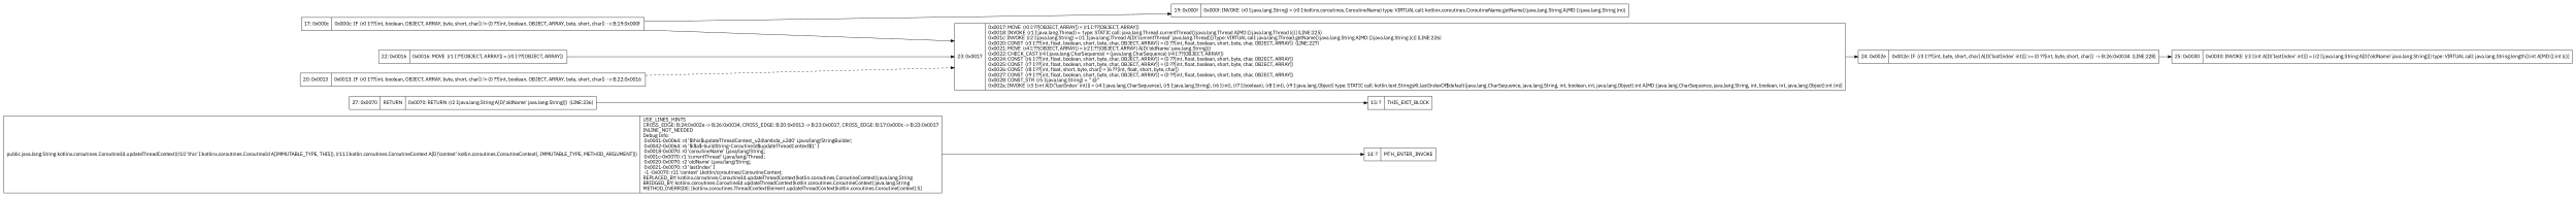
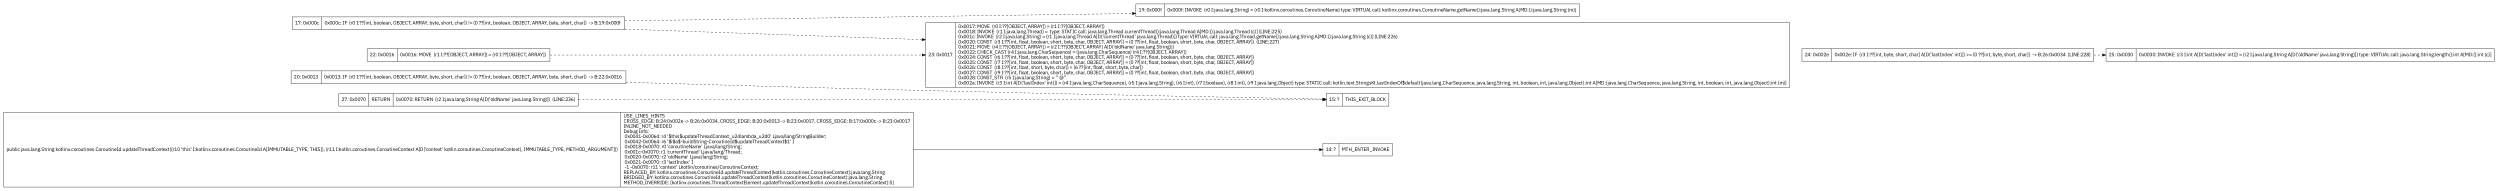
  digraph {
    fontname="IBM Plex Sans"
    rankdir=LR
    node [fontname="IBM Plex Sans" shape=record]
    edge [fontname="IBM Plex Sans"]
    n1 [label="{14\:\ ?|MTH_ENTER_INVOKE\l}"]
    n2 [label="{17\:\ 0x000c|0x000c: IF  (r0 I:??[int, boolean, OBJECT, ARRAY, byte, short, char]) != (0 ??[int, boolean, OBJECT, ARRAY, byte, short, char])  \-\> B:19:0x000f \l}"]
    n3 [label="{19\:\ 0x000f|0x000f: INVOKE  (r0 I:java.lang.String) = (r0 I:kotlinx.coroutines.CoroutineName) type: VIRTUAL call: kotlinx.coroutines.CoroutineName.getName():java.lang.String A[MD:():java.lang.String (m)]\l}"]
    n4 [label="{23\:\ 0x0017|0x0017: MOVE  (r0 I:??[OBJECT, ARRAY]) = (r1 I:??[OBJECT, ARRAY]) \l0x0018: INVOKE  (r1 I:java.lang.Thread) =  type: STATIC call: java.lang.Thread.currentThread():java.lang.Thread A[MD:():java.lang.Thread (c)] (LINE:225)\l0x001c: INVOKE  (r2 I:java.lang.String) = (r1 I:java.lang.Thread A[D('currentThread' java.lang.Thread)]) type: VIRTUAL call: java.lang.Thread.getName():java.lang.String A[MD:():java.lang.String (c)] (LINE:226)\l0x0020: CONST  (r3 I:??[int, float, boolean, short, byte, char, OBJECT, ARRAY]) = (0 ??[int, float, boolean, short, byte, char, OBJECT, ARRAY])  (LINE:227)\l0x0021: MOVE  (r4 I:??[OBJECT, ARRAY]) = (r2 I:??[OBJECT, ARRAY] A[D('oldName' java.lang.String)]) \l0x0022: CHECK_CAST (r4 I:java.lang.CharSequence) = (java.lang.CharSequence) (r4 I:??[OBJECT, ARRAY]) \l0x0024: CONST  (r6 I:??[int, float, boolean, short, byte, char, OBJECT, ARRAY]) = (0 ??[int, float, boolean, short, byte, char, OBJECT, ARRAY]) \l0x0025: CONST  (r7 I:??[int, float, boolean, short, byte, char, OBJECT, ARRAY]) = (0 ??[int, float, boolean, short, byte, char, OBJECT, ARRAY]) \l0x0026: CONST  (r8 I:??[int, float, short, byte, char]) = (6 ??[int, float, short, byte, char]) \l0x0027: CONST  (r9 I:??[int, float, boolean, short, byte, char, OBJECT, ARRAY]) = (0 ??[int, float, boolean, short, byte, char, OBJECT, ARRAY]) \l0x0028: CONST_STR  (r5 I:java.lang.String) =  \" @\" \l0x002a: INVOKE  (r3 I:int A[D('lastIndex' int)]) = (r4 I:java.lang.CharSequence), (r5 I:java.lang.String), (r6 I:int), (r7 I:boolean), (r8 I:int), (r9 I:java.lang.Object) type: STATIC call: kotlin.text.StringsKt.lastIndexOf$default(java.lang.CharSequence, java.lang.String, int, boolean, int, java.lang.Object):int A[MD:(java.lang.CharSequence, java.lang.String, int, boolean, int, java.lang.Object):int (m)]\l}"]
    n5 [label="{24\:\ 0x002e|0x002e: IF  (r3 I:??[int, byte, short, char] A[D('lastIndex' int)]) \>= (0 ??[int, byte, short, char])  \-\> B:26:0x0034  (LINE:228)\l}"]
    n6 [label="{20\:\ 0x0013|0x0013: IF  (r0 I:??[int, boolean, OBJECT, ARRAY, byte, short, char]) != (0 ??[int, boolean, OBJECT, ARRAY, byte, short, char])  \-\> B:22:0x0016 \l}"]
    n7 [label="{22\:\ 0x0016|0x0016: MOVE  (r1 I:??[OBJECT, ARRAY]) = (r0 I:??[OBJECT, ARRAY]) \l}"]
    n8 [label="{25\:\ 0x0030|0x0030: INVOKE  (r3 I:int A[D('lastIndex' int)]) = (r2 I:java.lang.String A[D('oldName' java.lang.String)]) type: VIRTUAL call: java.lang.String.length():int A[MD:():int (c)]\l}"]
    n9 [label="{27\:\ 0x0070|RETURN\l|0x0070: RETURN  (r2 I:java.lang.String A[D('oldName' java.lang.String)])  (LINE:236)\l}"]
    n10 [label="{15\:\ ?|THIS_EXIT_BLOCK\l}"]
    n11 [label="{public java.lang.String kotlinx.coroutines.CoroutineId.updateThreadContext((r10 'this' I:kotlinx.coroutines.CoroutineId A[IMMUTABLE_TYPE, THIS]), (r11 I:kotlin.coroutines.CoroutineContext A[D('context' kotlin.coroutines.CoroutineContext), IMMUTABLE_TYPE, METHOD_ARGUMENT]))  | USE_LINES_HINTS\lCROSS_EDGE: B:24:0x002e \-\> B:26:0x0034, CROSS_EDGE: B:20:0x0013 \-\> B:23:0x0017, CROSS_EDGE: B:17:0x000c \-\> B:23:0x0017\lINLINE_NOT_NEEDED\lDebug Info:\l  0x0041\-0x0064: r4 '$this$updateThreadContext_u24lambda_u2d0' Ljava\/lang\/StringBuilder;\l  0x0042\-0x0064: r6 '$i$a$\-buildString\-CoroutineId$updateThreadContext$1' I\l  0x0018\-0x0070: r0 'coroutineName' Ljava\/lang\/String;\l  0x001c\-0x0070: r1 'currentThread' Ljava\/lang\/Thread;\l  0x0020\-0x0070: r2 'oldName' Ljava\/lang\/String;\l  0x0021\-0x0070: r3 'lastIndex' I\l  \-1 \-0x0070: r11 'context' Lkotlin\/coroutines\/CoroutineContext;\lREPLACED_BY: kotlinx.coroutines.CoroutineId.updateThreadContext(kotlin.coroutines.CoroutineContext):java.lang.String\lBRIDGED_BY: kotlinx.coroutines.CoroutineId.updateThreadContext(kotlin.coroutines.CoroutineContext):java.lang.String\lMETHOD_OVERRIDE: [kotlinx.coroutines.ThreadContextElement.updateThreadContext(kotlin.coroutines.CoroutineContext):S]\l}"]
-   n2 -> n3
-   n2 -> n4 [style=solid]
-   n4 -> n5
-   n5 -> n8 [style=solid]
-   n6 -> n4 [style=dashed]
-   n7 -> n4
-   n9 -> n10
+   n2 -> n3 [style=dashed]
+   n2 -> n4 [style=dashed]
+   n5 -> n8 [style=dashed]
+   n6 -> n10 [style=dashed]
+   n7 -> n4 [style=dashed]
+   n9 -> n10 [style=dashed]
    n11 -> n1
  }
